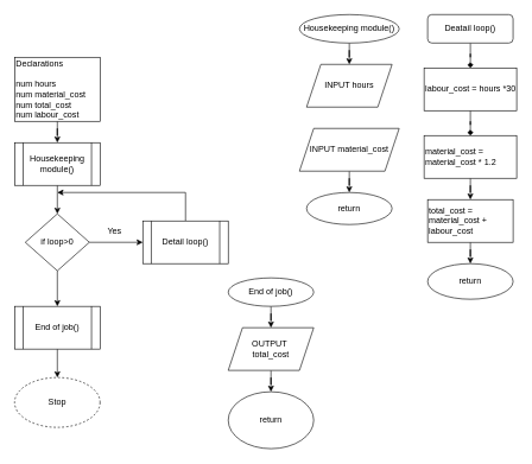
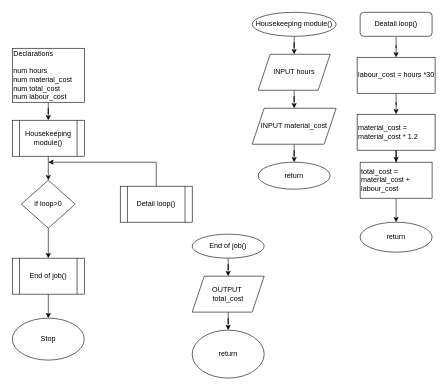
  <mxCell id="0" />
  <mxCell id="1" parent="0" />
  <mxCell id="2" style="edgeStyle=orthogonalEdgeStyle;rounded=0;orthogonalLoop=1;jettySize=auto;html=1;" edge="1" parent="1" source="3" target="6"><mxGeometry relative="1" as="geometry" /></mxCell>
  <mxCell id="3" value="Housekeeping module()" style="shape=process;whiteSpace=wrap;html=1;backgroundOutline=1;" vertex="1" parent="1"><mxGeometry x="20" y="200" width="120" height="60" as="geometry" /></mxCell>
  <mxCell id="4" style="edgeStyle=orthogonalEdgeStyle;rounded=0;orthogonalLoop=1;jettySize=auto;html=1;" edge="1" parent="1" source="6" target="10"><mxGeometry relative="1" as="geometry" /></mxCell>
- <mxCell id="5" style="edgeStyle=orthogonalEdgeStyle;rounded=0;orthogonalLoop=1;jettySize=auto;html=1;" edge="1" parent="1" source="6" target="8"><mxGeometry relative="1" as="geometry" /></mxCell>
  <mxCell id="6" value="if loop&amp;gt;0" style="rhombus;whiteSpace=wrap;html=1;" vertex="1" parent="1"><mxGeometry x="35" y="300" width="90" height="80" as="geometry" /></mxCell>
  <mxCell id="7" style="edgeStyle=orthogonalEdgeStyle;rounded=0;orthogonalLoop=1;jettySize=auto;html=1;" edge="1" parent="1" source="8"><mxGeometry relative="1" as="geometry"><mxPoint x="80" y="270" as="targetPoint" /><Array as="points"><mxPoint x="260" y="270" /></Array></mxGeometry></mxCell>
  <mxCell id="8" value="Detail loop()" style="shape=process;whiteSpace=wrap;html=1;backgroundOutline=1;" vertex="1" parent="1"><mxGeometry x="200" y="310" width="120" height="60" as="geometry" /></mxCell>
  <mxCell id="9" style="edgeStyle=orthogonalEdgeStyle;rounded=0;orthogonalLoop=1;jettySize=auto;html=1;" edge="1" parent="1" source="10" target="35"><mxGeometry relative="1" as="geometry" /></mxCell>
  <mxCell id="10" value="End of job()" style="shape=process;whiteSpace=wrap;html=1;backgroundOutline=1;" vertex="1" parent="1"><mxGeometry x="20" y="430" width="120" height="60" as="geometry" /></mxCell>
- <mxCell id="11" value="Yes" style="text;html=1;align=center;verticalAlign=middle;resizable=0;points=[];autosize=1;strokeColor=none;fillColor=none;" vertex="1" parent="1"><mxGeometry x="140" y="310" width="40" height="30" as="geometry" /></mxCell>
  <mxCell id="12" style="edgeStyle=orthogonalEdgeStyle;rounded=0;orthogonalLoop=1;jettySize=auto;html=1;" edge="1" parent="1" source="13" target="17"><mxGeometry relative="1" as="geometry" /></mxCell>
  <mxCell id="13" value="Housekeeping module()" style="ellipse;whiteSpace=wrap;html=1;" vertex="1" parent="1"><mxGeometry x="420" y="20" width="140" height="40" as="geometry" /></mxCell>
  <mxCell id="14" style="edgeStyle=orthogonalEdgeStyle;rounded=0;orthogonalLoop=1;jettySize=auto;html=1;" edge="1" parent="1" source="15" target="3"><mxGeometry relative="1" as="geometry" /></mxCell>
  <mxCell id="15" value="Declarations&lt;div&gt;&lt;span style=&quot;background-color: transparent; color: light-dark(rgb(0, 0, 0), rgb(255, 255, 255));&quot;&gt;&lt;br&gt;&lt;/span&gt;&lt;/div&gt;&lt;div&gt;&lt;span style=&quot;background-color: transparent; color: light-dark(rgb(0, 0, 0), rgb(255, 255, 255));&quot;&gt;num hours&lt;/span&gt;&lt;/div&gt;&lt;div&gt;num material_cost&lt;/div&gt;&lt;div&gt;num total_cost&lt;/div&gt;&lt;div&gt;num labour_cost&lt;/div&gt;" style="rounded=0;whiteSpace=wrap;html=1;align=left;" vertex="1" parent="1"><mxGeometry x="20" y="80" width="120" height="90" as="geometry" /></mxCell>
+ <mxCell id="16" style="edgeStyle=orthogonalEdgeStyle;rounded=0;orthogonalLoop=1;jettySize=auto;html=1;" edge="1" parent="1" source="17" target="19"><mxGeometry relative="1" as="geometry" /></mxCell>
  <mxCell id="17" value="INPUT hours" style="shape=parallelogram;perimeter=parallelogramPerimeter;whiteSpace=wrap;html=1;fixedSize=1;" vertex="1" parent="1"><mxGeometry x="430" y="90" width="120" height="60" as="geometry" /></mxCell>
  <mxCell id="18" style="edgeStyle=orthogonalEdgeStyle;rounded=0;orthogonalLoop=1;jettySize=auto;html=1;" edge="1" parent="1" source="19" target="20"><mxGeometry relative="1" as="geometry" /></mxCell>
  <mxCell id="19" value="INPUT material_cost" style="shape=parallelogram;perimeter=parallelogramPerimeter;whiteSpace=wrap;html=1;fixedSize=1;" vertex="1" parent="1"><mxGeometry x="420" y="180" width="140" height="60" as="geometry" /></mxCell>
  <mxCell id="20" value="return" style="ellipse;whiteSpace=wrap;html=1;" vertex="1" parent="1"><mxGeometry x="430" y="270" width="120" height="45" as="geometry" /></mxCell>
- <mxCell id="21" style="edgeStyle=orthogonalEdgeStyle;rounded=0;orthogonalLoop=1;jettySize=auto;html=1;endArrow=diamond;" edge="1" parent="1" source="22" target="24"><mxGeometry relative="1" as="geometry" /></mxCell>
+ <mxCell id="21" style="edgeStyle=orthogonalEdgeStyle;rounded=0;orthogonalLoop=1;jettySize=auto;html=1;" edge="1" parent="1" source="22" target="24"><mxGeometry relative="1" as="geometry" /></mxCell>
  <mxCell id="22" value="Deatail loop()" style="whiteSpace=wrap;html=1;rounded=1;" vertex="1" parent="1"><mxGeometry x="600" y="20" width="120" height="40" as="geometry" /></mxCell>
- <mxCell id="23" style="edgeStyle=orthogonalEdgeStyle;rounded=0;orthogonalLoop=1;jettySize=auto;html=1;endArrow=diamond;" edge="1" parent="1" source="24" target="26"><mxGeometry relative="1" as="geometry" /></mxCell>
+ <mxCell id="23" style="edgeStyle=orthogonalEdgeStyle;rounded=0;orthogonalLoop=1;jettySize=auto;html=1;" edge="1" parent="1" source="24" target="26"><mxGeometry relative="1" as="geometry" /></mxCell>
  <mxCell id="24" value="labour_cost = hours *30" style="rounded=0;whiteSpace=wrap;html=1;align=left;" vertex="1" parent="1"><mxGeometry x="595" y="95" width="130" height="60" as="geometry" /></mxCell>
  <mxCell id="25" style="edgeStyle=orthogonalEdgeStyle;rounded=0;orthogonalLoop=1;jettySize=auto;html=1;" edge="1" parent="1" source="26" target="28"><mxGeometry relative="1" as="geometry" /></mxCell>
  <mxCell id="26" value="material_cost = material_cost * 1.2" style="rounded=0;whiteSpace=wrap;html=1;align=left;" vertex="1" parent="1"><mxGeometry x="595" y="190" width="130" height="60" as="geometry" /></mxCell>
  <mxCell id="27" style="edgeStyle=orthogonalEdgeStyle;rounded=0;orthogonalLoop=1;jettySize=auto;html=1;" edge="1" parent="1" source="28" target="29"><mxGeometry relative="1" as="geometry" /></mxCell>
- <mxCell id="28" value="total_cost = material_cost + labour_cost" style="rounded=0;whiteSpace=wrap;html=1;align=left;" vertex="1" parent="1"><mxGeometry x="600" y="280" width="120" height="60" as="geometry" /></mxCell>
+ <mxCell id="28" value="total_cost = material_cost + labour_cost" style="rounded=0;whiteSpace=wrap;html=1;align=left;" vertex="1" parent="1"><mxGeometry x="600" y="270" width="120" height="60" as="geometry" /></mxCell>
  <mxCell id="29" value="return" style="ellipse;whiteSpace=wrap;html=1;" vertex="1" parent="1"><mxGeometry x="600" y="370" width="120" height="50" as="geometry" /></mxCell>
  <mxCell id="30" style="edgeStyle=orthogonalEdgeStyle;rounded=0;orthogonalLoop=1;jettySize=auto;html=1;" edge="1" parent="1" source="31" target="33"><mxGeometry relative="1" as="geometry" /></mxCell>
  <mxCell id="31" value="End of job()" style="ellipse;whiteSpace=wrap;html=1;" vertex="1" parent="1"><mxGeometry x="320" y="390" width="120" height="40" as="geometry" /></mxCell>
  <mxCell id="32" style="edgeStyle=orthogonalEdgeStyle;rounded=0;orthogonalLoop=1;jettySize=auto;html=1;" edge="1" parent="1" source="33" target="34"><mxGeometry relative="1" as="geometry" /></mxCell>
  <mxCell id="33" value="OUTPUT&amp;nbsp;&lt;div&gt;total_cost&lt;/div&gt;" style="shape=parallelogram;perimeter=parallelogramPerimeter;whiteSpace=wrap;html=1;fixedSize=1;" vertex="1" parent="1"><mxGeometry x="320" y="460" width="120" height="60" as="geometry" /></mxCell>
  <mxCell id="34" value="return" style="ellipse;whiteSpace=wrap;html=1;" vertex="1" parent="1"><mxGeometry x="320" y="550" width="120" height="80" as="geometry" /></mxCell>
- <mxCell id="35" value="Stop" style="ellipse;whiteSpace=wrap;html=1;dashed=1;" vertex="1" parent="1"><mxGeometry x="20" y="530" width="120" height="70" as="geometry" /></mxCell>
+ <mxCell id="35" value="Stop" style="ellipse;whiteSpace=wrap;html=1;" vertex="1" parent="1"><mxGeometry x="20" y="530" width="120" height="70" as="geometry" /></mxCell>
